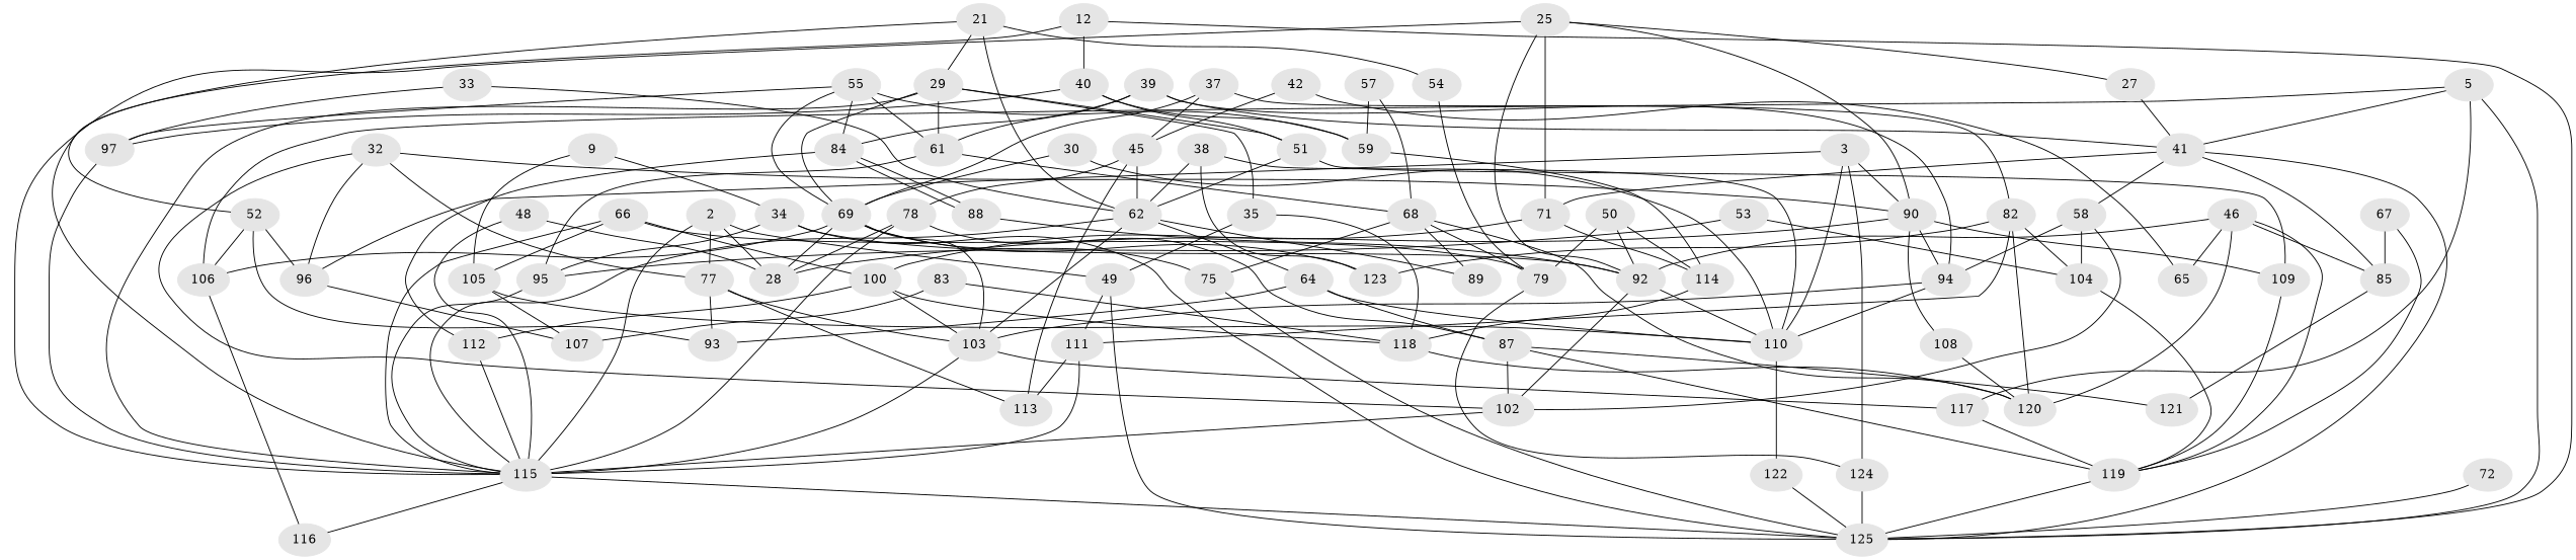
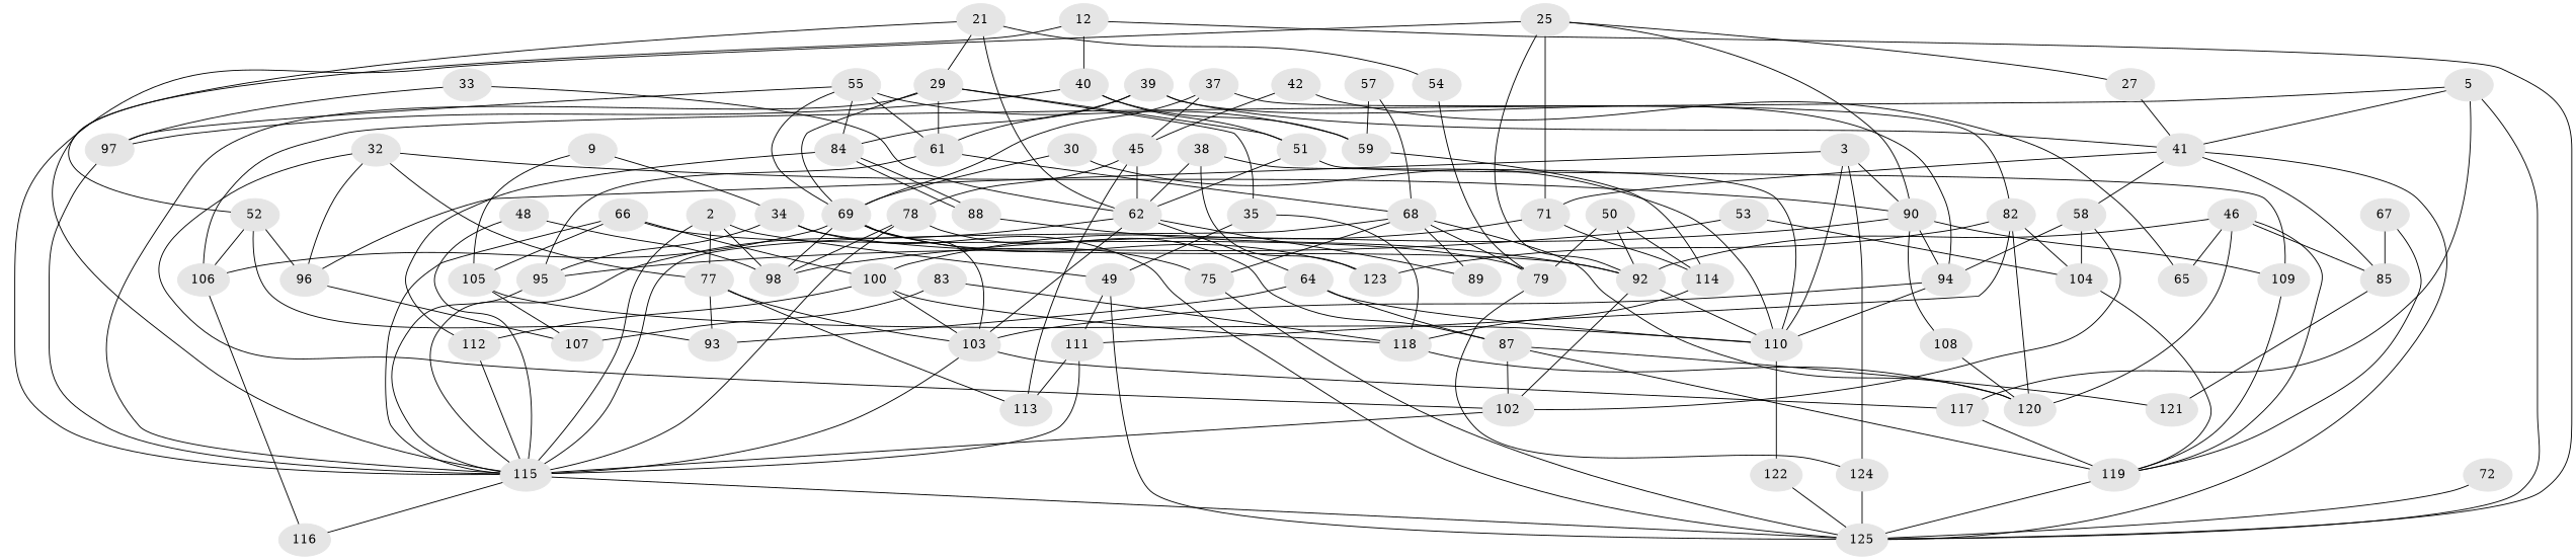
  graph {
    fontname="DejaVu Serif"
    node [color=gray90 fontname="DejaVu Serif" style=filled]
    edge [fontname="DejaVu Serif"]
    2
    49
    77
-   98 [label=28]
+   98
    115 [super="+18+99"]
    125 [super="+63"]
    111
    113 [super="+1"]
    93
    103 [super="+73"]
    116
    90 [super="+86"]
    94 [super="+10"]
    109
    108
    3
    96
    110 [super="+70"]
    124 [super="+80"]
    107
    122
    5
    106
    117 [super="+31"]
    41
    42
    45
    65
    119 [super="+101"]
    9
    34
    105 [super="+23"]
    92 [super="+74+44"]
    95
    40 [super="+7"]
    51 [super="+11"]
    97
    59
    12
    29 [super="+13"]
    35
    61
    69 [super="+56"]
    21
    52
    54
    62 [super="+14+24"]
    79
    64
    89
    25
    27
    71
    114 [super="+81"]
    100
    102
    58 [super="+43"]
    85
    118
    68 [super="+26"]
    123
    75
    30
    32
    33
    120 [super="+91"]
    37
    82 [super="+47"]
    78 [super="+36"]
    104
    38
    39 [super="+4"]
    84
    88
    112
    121
    87
    46
    48
    50
    53
    55 [super="+22"]
    57
    66 [super="+19"]
    67
    72
    83
    2 -- 49
    2 -- 77
    2 -- 98
    2 -- 115
    49 -- 125
    49 -- 111
    77 -- 113
    77 -- 93
    77 -- 103 [weight=2]
    115 -- 125
    115 -- 116
    111 -- 115
    111 -- 113
    103 -- 115 [weight=2]
    103 -- 117
    90 -- 98
    90 -- 94 [weight=2]
    90 -- 109
    90 -- 108
    94 -- 103
    94 -- 110 [weight=2]
    109 -- 119
    108 -- 120
    3 -- 90
    3 -- 96
    3 -- 110
    3 -- 124
    96 -- 107
    110 -- 122
    124 -- 125 [weight=2]
    122 -- 125
    5 -- 125 [weight=2]
    5 -- 106
    5 -- 117 [weight=2]
    5 -- 41
    106 -- 116
    117 -- 119 [weight=2]
    41 -- 125
    41 -- 71
    41 -- 58 [weight=2]
    41 -- 85
    42 -- 45
    42 -- 65
    45 -- 113
    45 -- 62 [weight=2]
    45 -- 78 [weight=2]
    119 -- 125
    9 -- 34
    9 -- 105
    34 -- 125
    34 -- 92
    34 -- 95
    105 -- 110 [weight=2]
    105 -- 107
    92 -- 110
    92 -- 102
    95 -- 115
    40 -- 51
    40 -- 97
    40 -- 59
    51 -- 109
    51 -- 62
    97 -- 115
    59 -- 114
    12 -- 115
    12 -- 125
    12 -- 40 [weight=2]
    29 -- 115 [weight=2]
    29 -- 51
    29 -- 35
    29 -- 61 [weight=2]
    29 -- 69
    35 -- 49
    35 -- 118
    61 -- 95
    61 -- 68
    69 -- 98
    69 -- 103 [weight=2]
    69 -- 106
    69 -- 123
    69 -- 75
    21 -- 29
    21 -- 52
    21 -- 54
    21 -- 62
    52 -- 93
    52 -- 96
    52 -- 106
    54 -- 79
    62 -- 115 [weight=2]
    62 -- 103
    62 -- 64
    62 -- 89
    79 -- 124
    64 -- 93
    64 -- 110
    64 -- 87
    25 -- 115
    25 -- 90
    25 -- 92
    25 -- 27
    25 -- 71
    27 -- 41
    71 -- 114 [weight=2]
    71 -- 100
    114 -- 118
    100 -- 103
    100 -- 118
    100 -- 112
    102 -- 115 [weight=3]
    58 -- 94
    58 -- 102
    58 -- 104
    85 -- 121
    118 -- 120
+   68 -- 115
    68 -- 79 [weight=2]
    68 -- 89
    68 -- 75
    68 -- 120 [weight=2]
    75 -- 125
    30 -- 110
    30 -- 69
    32 -- 77
    32 -- 90
    32 -- 96
    32 -- 102
    33 -- 97
    33 -- 62
    37 -- 45
    37 -- 69
    37 -- 82
    82 -- 111 [weight=2]
    82 -- 123 [weight=2]
    82 -- 120
    82 -- 104
    78 -- 98
    78 -- 115 [weight=2]
    78 -- 87
    104 -- 119
    38 -- 110
    38 -- 62 [weight=2]
    38 -- 123
    39 -- 94
    39 -- 41
    39 -- 61
    39 -- 84
    84 -- 88
    84 -- 88
    84 -- 112
    88 -- 92
    112 -- 115
    87 -- 119
    87 -- 102
    87 -- 121
    46 -- 65
    46 -- 119
    46 -- 92
    46 -- 85
    46 -- 120
    48 -- 98
    48 -- 115
    50 -- 92
    50 -- 79
    50 -- 114
    53 -- 95
    53 -- 104
    55 -- 97
    55 -- 59 [weight=2]
    55 -- 61
    55 -- 69
    55 -- 84
    57 -- 59
    57 -- 68
    66 -- 115
    66 -- 105 [weight=2]
    66 -- 79
    66 -- 100
    67 -- 119
    67 -- 85
    72 -- 125
    83 -- 107
    83 -- 118
  }
